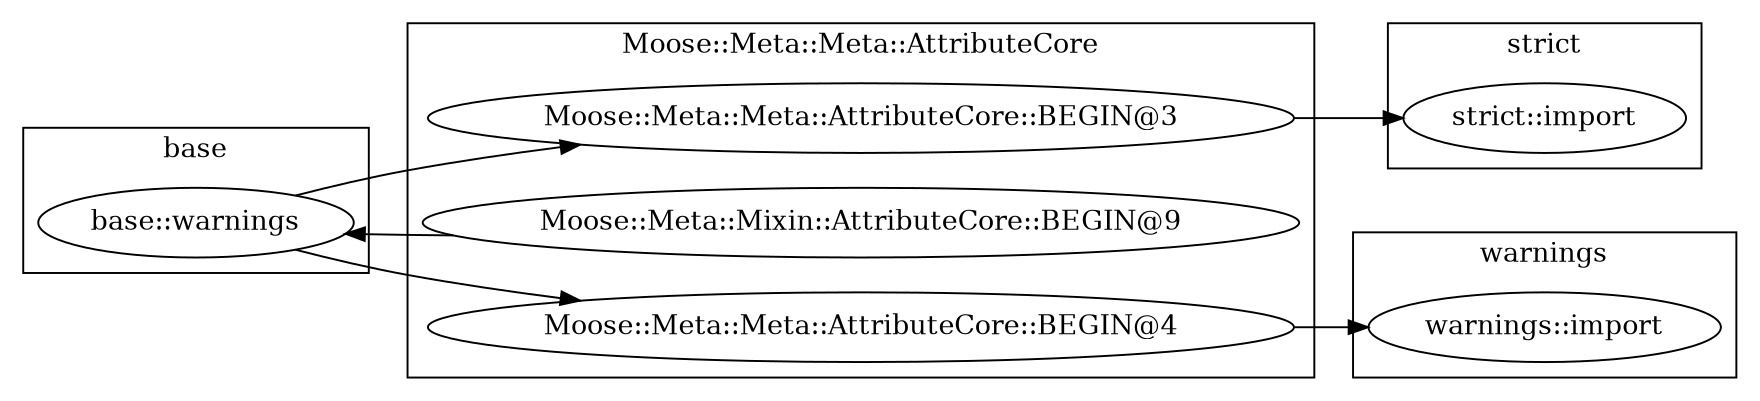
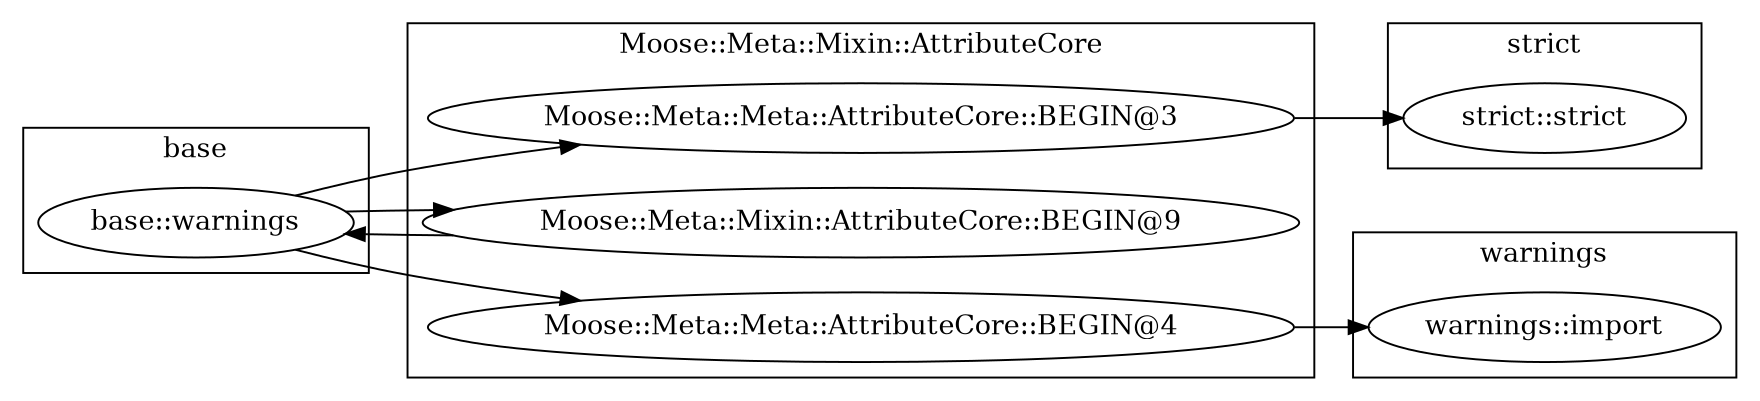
  digraph {
    rankdir=LR
    n1 [label="base::warnings"]
    n2 [label="Moose::Meta::Meta::AttributeCore::BEGIN@3"]
    "Moose::Meta::Mixin::AttributeCore::BEGIN@9"
    n4 [label="Moose::Meta::Meta::AttributeCore::BEGIN@4"]
    "warnings::import"
-   "strict::import"
+   "strict::import" [label="strict::strict"]
    subgraph cluster_1 {
      label=base
      n1
    }
    subgraph cluster_2 {
-     label="Moose::Meta::Meta::AttributeCore"
+     label="Moose::Meta::Mixin::AttributeCore"
      n2
      "Moose::Meta::Mixin::AttributeCore::BEGIN@9"
      n4
    }
    subgraph cluster_3 {
      label=warnings
      "warnings::import"
    }
    subgraph cluster_4 {
      label="strict"
      "strict::import"
    }
    n1 -> n2
+   n1 -> "Moose::Meta::Mixin::AttributeCore::BEGIN@9"
    n1 -> n4
    n2 -> "strict::import"
    "Moose::Meta::Mixin::AttributeCore::BEGIN@9" -> n1
    n4 -> "warnings::import"
  }
